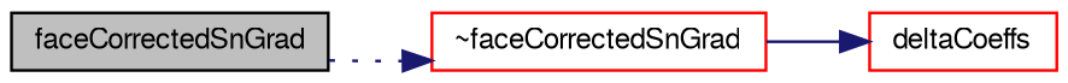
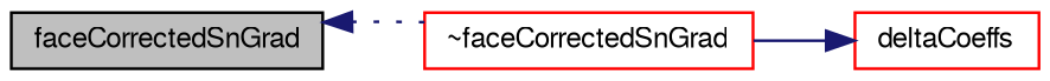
  digraph {
    rankdir=LR
    node [color=red fontname=FreeSans fontsize=10 shape=record]
    edge [color=midnightblue fontname=FreeSans fontsize=10 labelfontname=FreeSans labelfontsize=10]
    n1 [color=black fillcolor=grey75 fontcolor=black height=0.2 label=faceCorrectedSnGrad style=filled width=0.4]
    n2 [height=0.2 label="~faceCorrectedSnGrad" width=0.4]
    n3 [height=0.2 label=deltaCoeffs width=0.4]
-   n1 -> n2 [style=dotted]
+   n2 -> n1 [style=dotted]
    n2 -> n3 [style=solid]
  }
